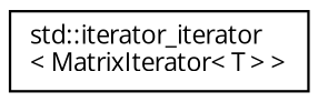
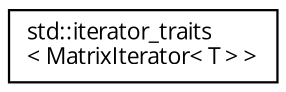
  digraph {
    rankdir=LR
    fontname="Open Sans"
-   n1 [color=black fillcolor=white fontname="Open Sans" fontsize=10 height=0.2 label="std::iterator_iterator\l\< MatrixIterator\< T \> \>" shape=record style=filled width=0.4]
+   n1 [color=black fillcolor=white fontname="Open Sans" fontsize=10 height=0.2 label="std::iterator_traits\l\< MatrixIterator\< T \> \>" shape=record style=filled width=0.4]
  }
